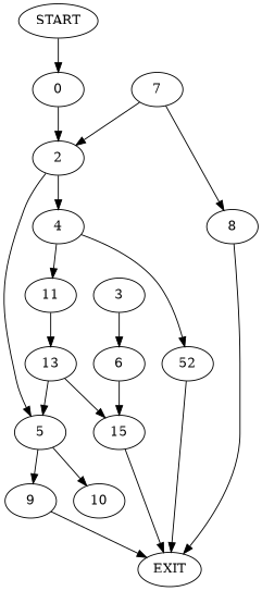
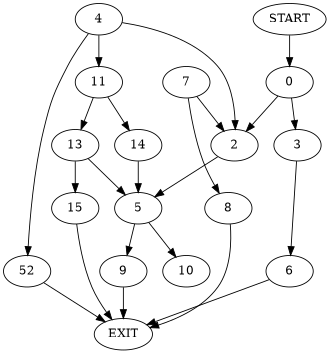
  digraph {
    n1 [label=START]
    n2 [label=0]
    2
    3
    n5 [label=EXIT]
    4
    5
    6
    11
    n10 [label=52]
    9
    10
    7
    8
    13
+   14
    15
    n1 -> n2
    n2 -> 2
-   2 -> 4
+   n2 -> 3
+   4 -> 2
    2 -> 5
    3 -> 6
    4 -> 11
    4 -> n10
    5 -> 9
    5 -> 10
-   6 -> 15
+   6 -> n5
    11 -> 13
+   11 -> 14
    n10 -> n5
    9 -> n5
    7 -> 2
    7 -> 8
    8 -> n5
    13 -> 5
    13 -> 15
+   14 -> 5
    15 -> n5
  }
